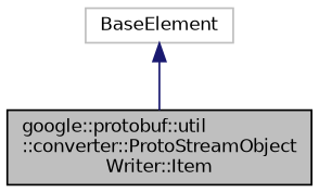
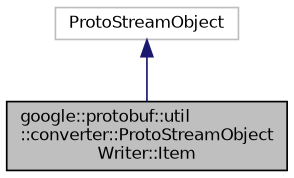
  digraph {
    fontname="DejaVu Sans"
    node [fontname="DejaVu Sans" fontsize=10 shape=record style=filled]
    n1 [color=black fillcolor=grey75 fontcolor=black height=0.2 label="google::protobuf::util\l::converter::ProtoStreamObject\lWriter::Item" width=0.4]
-   n2 [color=grey75 fillcolor=white height=0.2 label=BaseElement width=0.4]
+   n2 [color=grey75 fillcolor=white height=0.2 label=ProtoStreamObject width=0.4]
    n2 -> n1 [color=midnightblue dir=back fontname="DejaVu Sans" fontsize=10 labelfontname=Helvetica labelfontsize=10 style=solid]
  }
